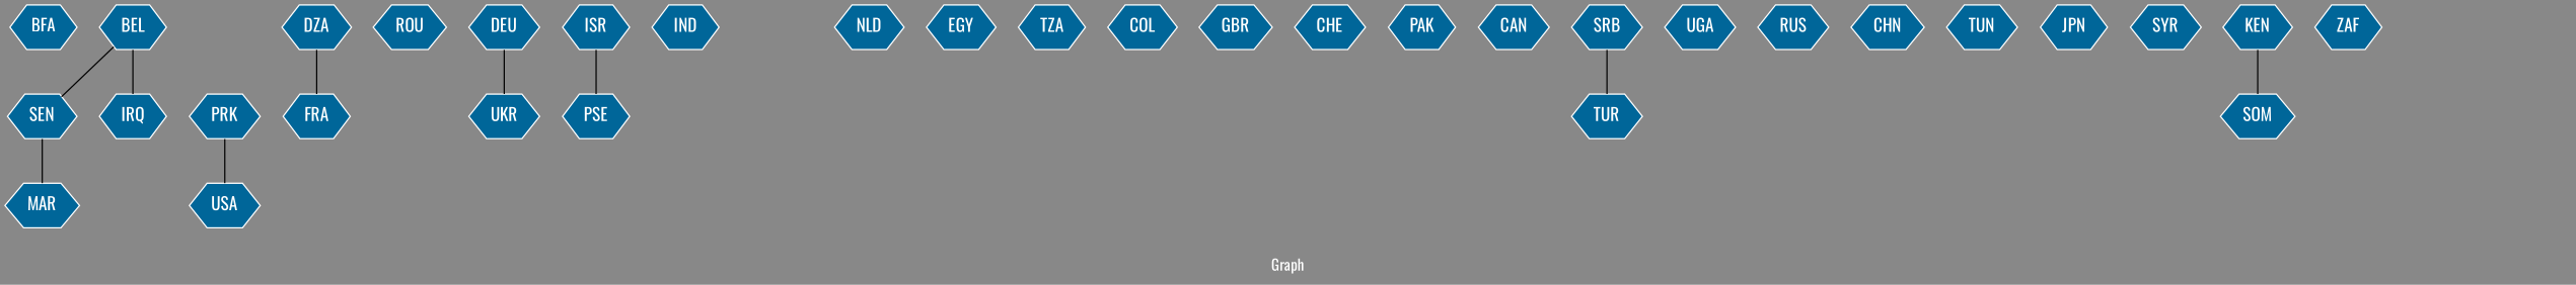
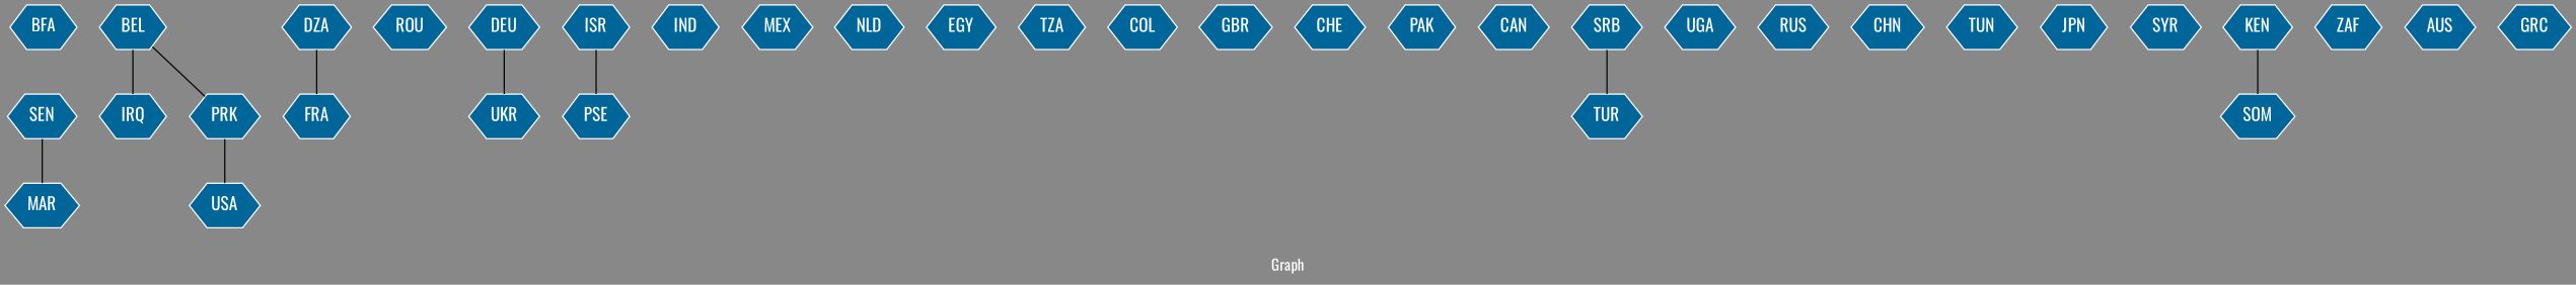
  graph {
    bgcolor="#888888"
    fontcolor=white
    fontname=Oswald
    fontsize=12
    label="Graph"
    node [color=white fillcolor="#006699" fontcolor=white fontname=Oswald shape=hexagon style=filled]
    edge [arrowhead=open color=black fontcolor=white fontname=Oswald fontsize=12 weight=1]
    n1 [label=BFA]
    n2 [label=USA]
    n3 [label=BEL]
    n4 [label=SEN]
    n5 [label=IRQ]
    n6 [label=FRA]
    n7 [label=MAR]
    n8 [label=ROU]
    n9 [label=DEU]
    n10 [label=UKR]
    n11 [label=ISR]
    n12 [label=PSE]
    n13 [label=IND]
+   n14 [label=MEX]
    n15 [label=NLD]
    n16 [label=EGY]
    n17 [label=TZA]
    n18 [label=COL]
    n19 [label=GBR]
    n20 [label=CHE]
    n21 [label=PAK]
    n22 [label=CAN]
    n23 [label=DZA]
    n24 [label=SRB]
    n25 [label=TUR]
    n26 [label=UGA]
    n27 [label=RUS]
    n28 [label=CHN]
    n29 [label=TUN]
    n30 [label=JPN]
    n31 [label=PRK]
    n32 [label=SYR]
    n33 [label=KEN]
    n34 [label=SOM]
    n35 [label=ZAF]
-   n3 -- n4
+   n36 [label=AUS]
+   n37 [label=GRC]
+   n3 -- n31
    n3 -- n5
    n4 -- n7
    n9 -- n10
    n11 -- n12 [weight=5]
    n23 -- n6
    n24 -- n25
    n31 -- n2
    n33 -- n34 [weight=2]
  }
